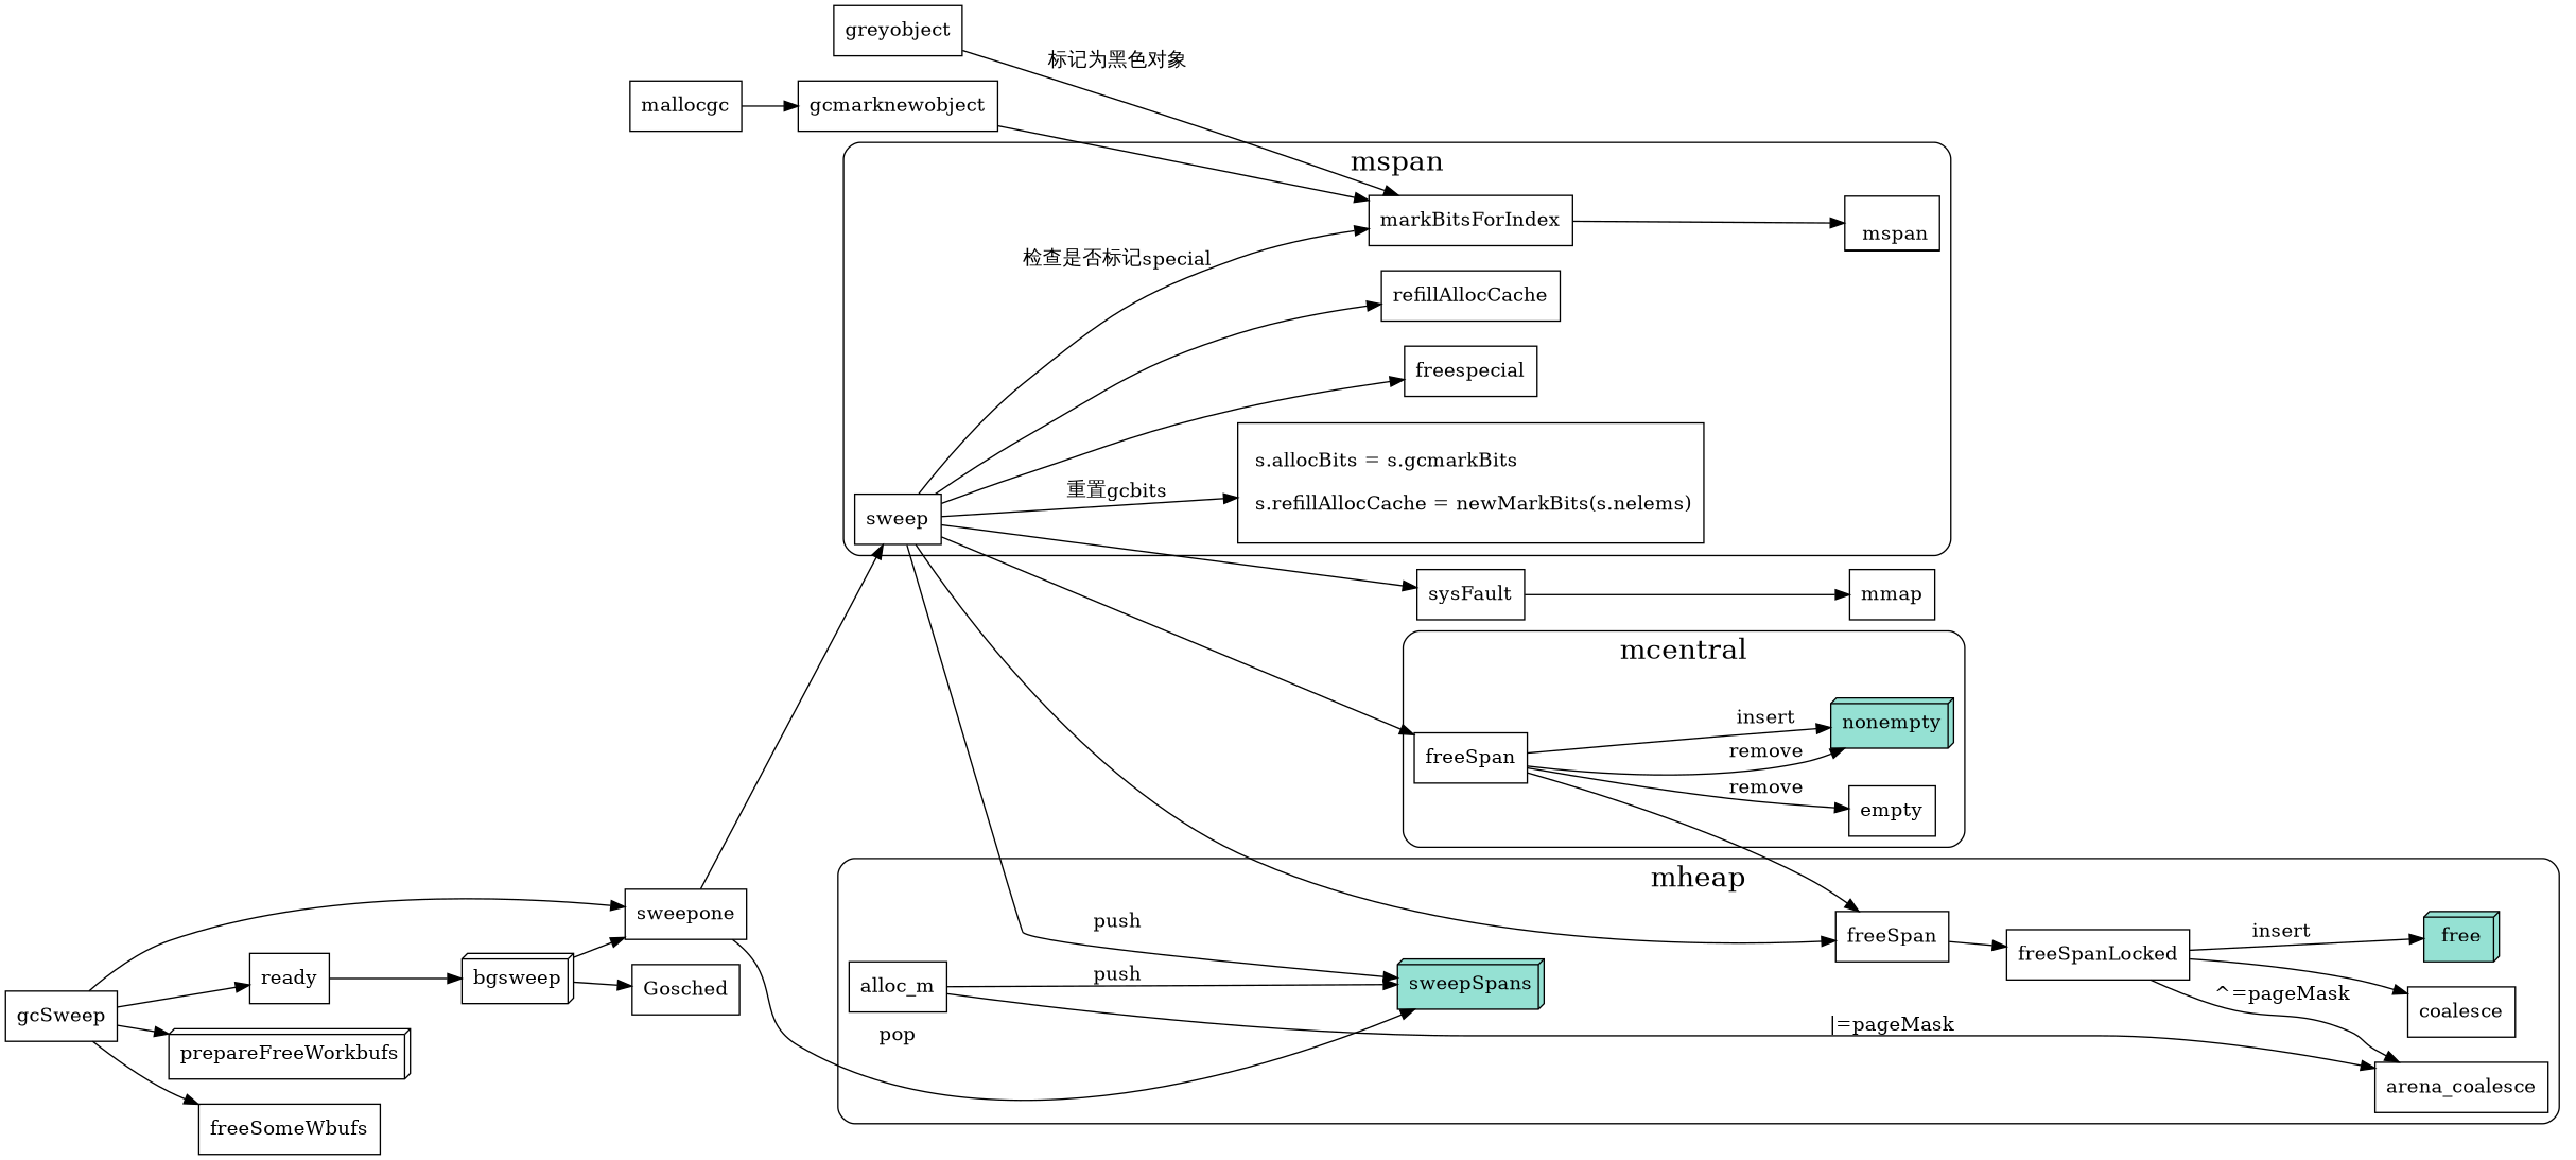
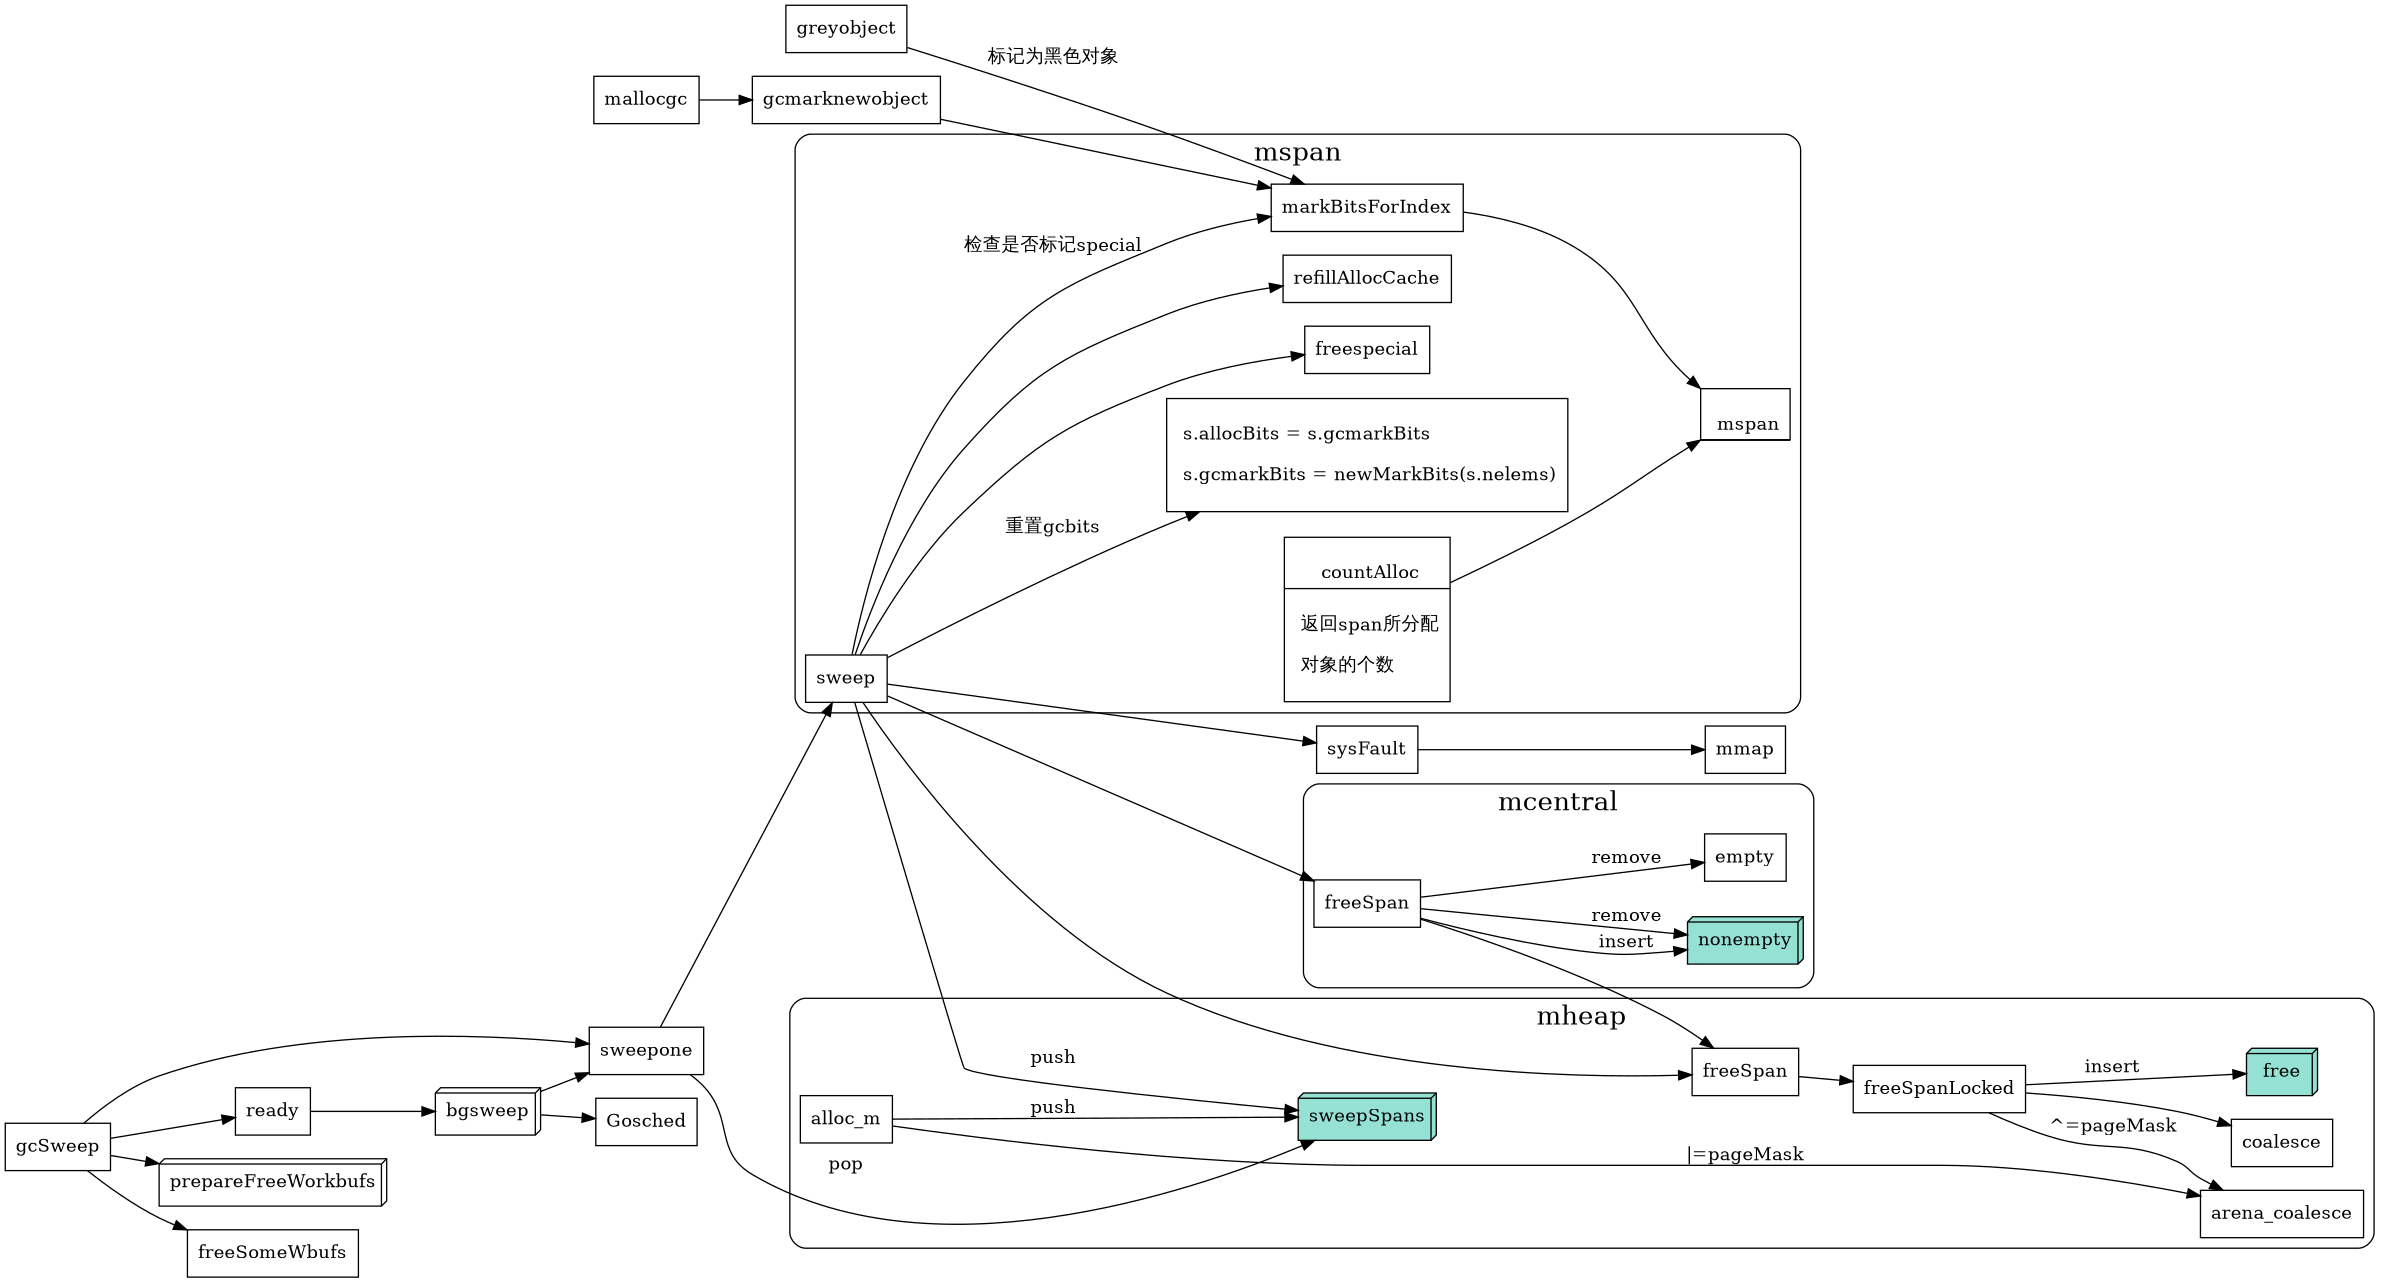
  digraph {
    newrank=true
    rankdir=LR
    node [shape=box]
    n1 [label=sweep]
    freespecial
    refillAllocCache
-   n5 [label="{{\n          s.allocBits = s.gcmarkBits\l\n          s.refillAllocCache = newMarkBits(s.nelems)\l\n      }}" shape=record]
+   n4 [label="{{\n        countAlloc|\n        返回span所分配\l\n        对象的个数\l\n      }}" shape=record]
+   n5 [label="{{\n          s.allocBits = s.gcmarkBits\l\n          s.gcmarkBits = newMarkBits(s.nelems)\l\n      }}" shape=record]
    markBitsForIndex
    n7 [label="{{\n        mspan|\n        <allocBits> allocBits *gcBits\l|\n        <gcmarkBits> gcmarkBits *gcmarkBits\l\n      }}" shape=record]
    n8 [label=freeSpan]
    n9 [fillcolor="#95e1d3" label=free shape=box3d style=filled]
    freeSpanLocked
    n11 [label=arena_coalesce]
    coalesce
    n13 [fillcolor="#95e1d3" label=sweepSpans shape=box3d style=filled]
    alloc_m
    n15 [label=freeSpan]
    n16 [fillcolor="#95e1d3" label=nonempty shape=box3d style=filled]
    empty
    sysFault
    mmap
    gcmarknewobject
    greyobject
    mallocgc
    gcSweep
    sweepone
    ready
    prepareFreeWorkbufs [shape=box3d]
    freeSomeWbufs
    bgsweep [shape=box3d]
    Gosched
    subgraph cluster_1 {
      fontsize=20
      label=mspan
      style=rounded
      n1
      freespecial
      refillAllocCache
+     n4
      n5
      markBitsForIndex
      n7
    }
    subgraph cluster_2 {
      fontsize=20
      label=mheap
      style=rounded
      n8
      n9
      freeSpanLocked
      n11
      coalesce
      n13
      alloc_m
    }
    subgraph cluster_3 {
      fontsize=20
      label=mcentral
      style=rounded
      n15
      n16
      empty
    }
    n1 -> freespecial
    n1 -> refillAllocCache
    n1 -> n5 [label="重置gcbits"]
    n1 -> markBitsForIndex [label="检查是否标记special"]
    n1 -> n8
    n1 -> n13 [label=push]
    n1 -> n15
    n1 -> sysFault
+   n4 -> n7 [headport=gcmarkBits]
    markBitsForIndex -> n7 [headport=gcmarkBits]
    n8 -> freeSpanLocked
    freeSpanLocked -> n9 [label=insert]
    freeSpanLocked -> n11 [label="^=pageMask"]
    freeSpanLocked -> coalesce
    alloc_m -> n11 [label="|=pageMask"]
    alloc_m -> n13 [label=push]
    n15 -> n8
    n15 -> n16 [label=insert]
    n15 -> n16 [label=remove]
    n15 -> empty [label=remove]
    sysFault -> mmap
    gcmarknewobject -> markBitsForIndex
    greyobject -> markBitsForIndex [label="标记为黑色对象"]
    mallocgc -> gcmarknewobject
    gcSweep -> sweepone
    gcSweep -> ready
    gcSweep -> prepareFreeWorkbufs
    gcSweep -> freeSomeWbufs
    sweepone -> n1
    sweepone -> n13 [label=pop]
    ready -> bgsweep
    bgsweep -> sweepone
    bgsweep -> Gosched
  }
